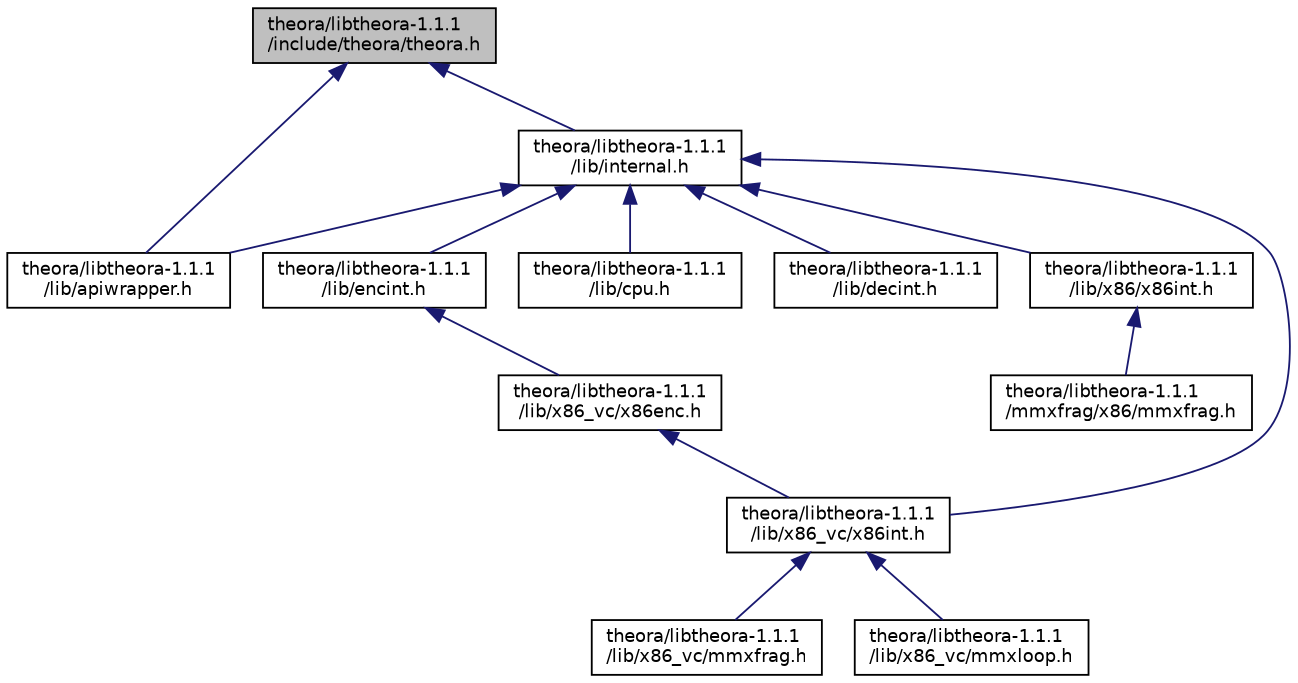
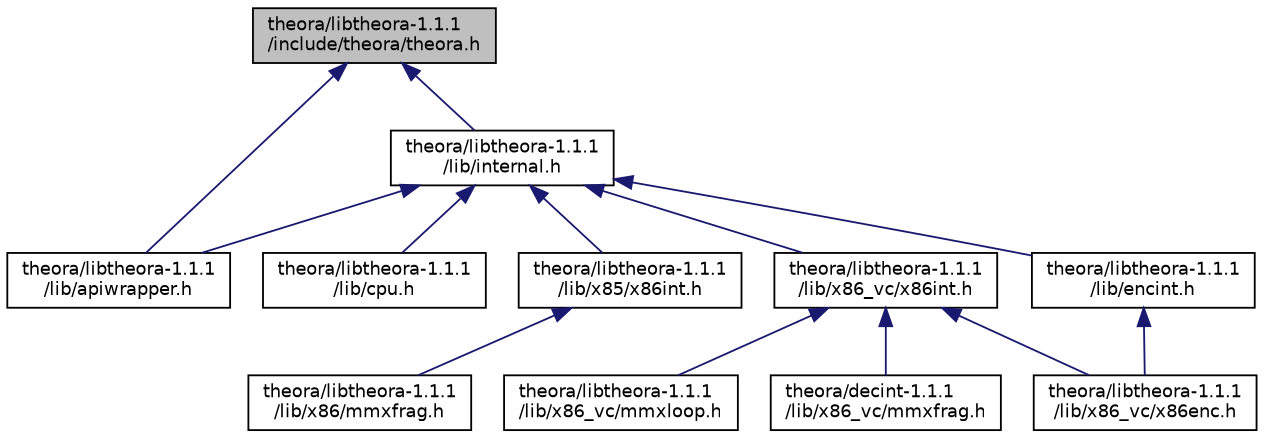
  digraph {
    node [color=black fillcolor=white fontname=Helvetica fontsize=10 shape=record style=filled]
    edge [color=midnightblue dir=back fontname=Helvetica fontsize=10 labelfontname=Helvetica labelfontsize=10 style=solid]
    n1 [fillcolor=grey75 fontcolor=black height=0.2 label="theora/libtheora-1.1.1\l/include/theora/theora.h" width=0.4]
    n2 [height=0.2 label="theora/libtheora-1.1.1\l/lib/internal.h" width=0.4]
    n3 [height=0.2 label="theora/libtheora-1.1.1\l/lib/apiwrapper.h" width=0.4]
    n4 [height=0.2 label="theora/libtheora-1.1.1\l/lib/encint.h" width=0.4]
    n5 [height=0.2 label="theora/libtheora-1.1.1\l/lib/cpu.h" width=0.4]
-   n6 [height=0.2 label="theora/libtheora-1.1.1\l/lib/decint.h" width=0.4]
-   n7 [height=0.2 label="theora/libtheora-1.1.1\l/lib/x86/x86int.h" width=0.4]
+   n7 [height=0.2 label="theora/libtheora-1.1.1\l/lib/x85/x86int.h" width=0.4]
    n8 [height=0.2 label="theora/libtheora-1.1.1\l/lib/x86_vc/x86int.h" width=0.4]
    n9 [height=0.2 label="theora/libtheora-1.1.1\l/lib/x86_vc/x86enc.h" width=0.4]
-   n10 [height=0.2 label="theora/libtheora-1.1.1\l/mmxfrag/x86/mmxfrag.h" width=0.4]
-   n11 [height=0.2 label="theora/libtheora-1.1.1\l/lib/x86_vc/mmxfrag.h" width=0.4]
+   n10 [height=0.2 label="theora/libtheora-1.1.1\l/lib/x86/mmxfrag.h" width=0.4]
+   n11 [height=0.2 label="theora/decint-1.1.1\l/lib/x86_vc/mmxfrag.h" width=0.4]
    n12 [height=0.2 label="theora/libtheora-1.1.1\l/lib/x86_vc/mmxloop.h" width=0.4]
    n1 -> n2
    n1 -> n3
    n2 -> n3
    n2 -> n4
    n2 -> n5
-   n2 -> n6
    n2 -> n7
    n2 -> n8
    n4 -> n9
    n7 -> n10
-   n9 -> n8
+   n8 -> n9
    n8 -> n11
    n8 -> n12
  }
